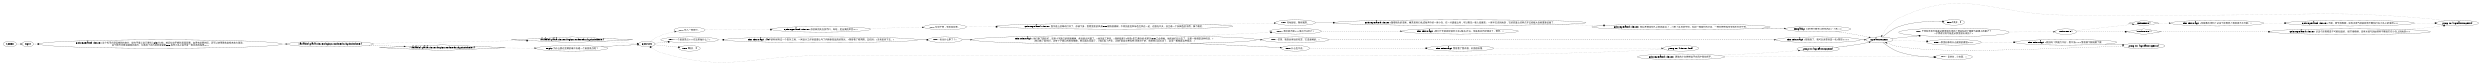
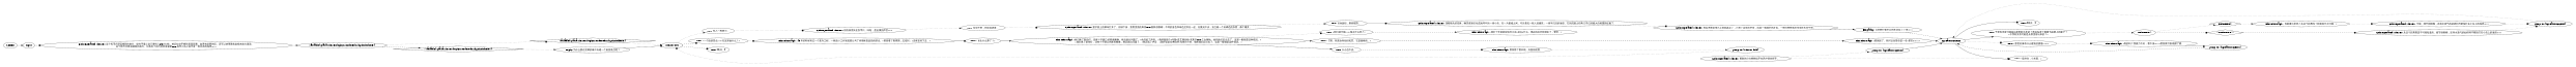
  digraph {
    rankdir=LR
    edge [arrowhead=normal style=dotted]
    n1 [label=START]
    n2 [label=input]
    n3 [label="Coin-Operated Viewer: 这个投币式望远镜朝向南方。操作手册上说只要投入25*分*钱，然后拉动手柄朝里面观看，如果有必要的话，还可以使用聚焦旋钮来放大画面。\n这个投币式望远镜朝向南方。它放弃了自己的所有秘密——海湾小岛上似乎有一座沉没的海堡……"]
    n4 [label="Variable[\"plaza.viewer_logic_wondered_why_is_it_here\"]"]
    n5 [label="You: [离开。]"]
-   n6 [label="Coin hub"]
+   n6 [label="Viewer hub"]
    n7 [label="You: 投入一枚硬币。"]
    n8 [label="You: “一个旅游景点……在这里做什么？”"]
    n9 [label="You: [离开。]"]
    n10 [label="Coin-Operated Viewer: 你的钱消失在投币口。咔哒，是金属的声音……"]
    n11 [label="Kim Kitsuragi: “49年的时候有过一个复兴工程。一间设计工作室想要让马丁内斯恢复战前的荣光。”警督看了看周围，总结到：“没有坚持下去。”"]
    n12 [label="Variable[\"plaza.viewer_logic_wondered_why_is_it_here\"]" shape=diamond]
    n13 [label="!(Variable[\"plaza.viewer_logic_wondered_why_is_it_here\"])" shape=diamond]
    n14 [label="Logic: 为什么要在贫瘠的最中央建一个旅游景点呢？"]
    n15 [label="You: 子弹有没有可能是从那里射出来的？然后钻进了褴褛飞旋楼上的窗户？\n“子弹有没有可能是从那里射出来的？”"]
    n16 [label="IsKimHere()"]
    n17 [label="IsKimHere()" shape=diamond]
    n18 [label="!(IsKimHere())" shape=diamond]
    n19 [label="You: 拉动手柄，朝里面观看。"]
    n20 [label="You: “发生什么事了？”"]
    n21 [label="Coin-Operated Viewer: 从这个距离看是不可能知道的。细节很模糊，还有水蒸气的妨碍和不断拍打在小岛上的海浪……"]
    n22 [label="Jump to: [sgreat_successs]"]
    n23 [label=sgreat_successs]
    n24 [label="Kim Kitsuragi: “那就怪了。我可以发誓你是一名*警官*……”"]
    n25 [label="Jump to: [Viewer hub]"]
    n26 [label="Coin-Operated Viewer: 显示器上的幕布打开了。你倾下身，查看里面的风景——视线很模糊，不同的蓝色和绿色交织在一起。在微光中央，耸立着一个灰褐色的东西，像个幽灵。"]
    n27 [label="Kim Kitsuragi: “真的吗？我视力不好，看不清……”警督摘下眼镜擦了擦。"]
    n28 [label="Jump to: [sgreat_successs]"]
    n29 [label="You: “我们就不能……做点什么吗？”"]
    n30 [label="Kim Kitsuragi: “我们十年前就应该对工会*做点*什么。现在机会已经溜走了，警官。”"]
    n31 [label="Kim Kitsuragi: “你能看出来吗？从这个距离吗？我觉得不太可能。”"]
    n32 [label="Coin-Operated Viewer: 不能。细节很模糊，还有水蒸气的妨碍和不断拍打在小岛上的海浪……"]
    n33 [label="Kim Kitsuragi: “他们换了新街灯，还有十字路口的那座雕像。然后就出问题了。”他压低了声音。“我怀疑那个*问题*是艾弗拉特·克莱尔——工会领袖。他把他们赶出去了。这里一般都是这种情况。”\n“他们换了新街灯，还有十字路口的那座雕像，然后就出问题了。”他压低了声音。“我怀疑是艾弗拉特·克莱尔干的。他把他们赶出去了。这里一般都是这种情况。”"]
    n34 [label="You: “厉害。我喜欢有组织犯罪。它是最棒的。”"]
    n35 [label="You: 什么也不说。"]
    n36 [label="Kim Kitsuragi: 警督整了整衣领。外面很欢闹。"]
    n37 [label="Coin-Operated Viewer: 看起来像是很久之前就废弃了，只剩下这座防空塔，宛如一颗腐烂的牙齿。一棵白桦树孤零零地生长在中央。"]
    n38 [label="Empathy: 它的树叶被冬日的寒风扯了下来……"]
    n39 [label="You: “坚持住，小东西。”"]
    n40 [label="You: “那里好像有什么建筑的废墟……”"]
    n41 [label="Coin-Operated Viewer: 勇敢的小白桦树似乎在风中朝你挥手。"]
    n42 [label="Jump to: [sgreat_successs]"]
    n43 [label="You: 转动旋钮，聚焦视野。"]
    n44 [label="Coin-Operated Viewer: 随着镜头的变换，幽灵逐渐幻化成海湾中的一座小岛。在一片废墟之间，可以看见一栋人造建筑：一座半沉没的海堡，它的混凝土结构几乎已经被大自然重新征服了。"]
    n1 -> n2 [style=dashed]
    n2 -> n3 [arrowhead=box style=dashed]
    n3 -> n4 [style=dashed]
    n4 -> n12 [arrowhead=box]
    n4 -> n13 [style=dashed]
    n6 -> n7
    n6 -> n8 [arrowhead=box style=dashed]
    n6 -> n9 [arrowhead=box style=dashed]
    n7 -> n10 [arrowhead=box]
    n8 -> n11 [arrowhead=box]
    n10 -> n19
    n11 -> n20 [arrowhead=box style=solid]
    n12 -> n6
    n13 -> n14
    n14 -> n6 [arrowhead=box style=solid]
    n15 -> n16
    n16 -> n17
    n16 -> n18 [arrowhead=box style=dashed]
    n17 -> n31
    n18 -> n21 [arrowhead=box style=dashed]
    n19 -> n26 [arrowhead=box]
    n20 -> n33 [style=solid]
    n21 -> n22 [arrowhead=box]
    n22 -> n23
    n23 -> n5 [arrowhead=box style=solid]
-   n23 -> n15 [arrowhead=box style=solid]
+   n23 -> n15 [style=solid]
    n23 -> n39 [arrowhead=box style=solid]
    n23 -> n40 [arrowhead=box]
    n24 -> n23 [style=solid]
    n25 -> n6 [arrowhead=box]
    n26 -> n43
    n27 -> n28 [arrowhead=box style=solid]
    n28 -> n23 [style=dashed]
    n29 -> n30 [style=dashed]
    n31 -> n32 [arrowhead=box]
    n32 -> n22 [arrowhead=box]
    n33 -> n29 [arrowhead=box]
    n33 -> n34 [style=solid]
    n33 -> n35 [style=solid]
    n34 -> n24 [style=dashed]
    n35 -> n36 [arrowhead=box style=dashed]
    n36 -> n25
    n37 -> n38 [style=solid]
    n38 -> n23 [style=dashed]
    n40 -> n27 [arrowhead=box]
    n41 -> n39
    n41 -> n42
    n42 -> n23 [style=solid]
    n43 -> n44 [arrowhead=box style=solid]
    n44 -> n37 [arrowhead=box]
  }
